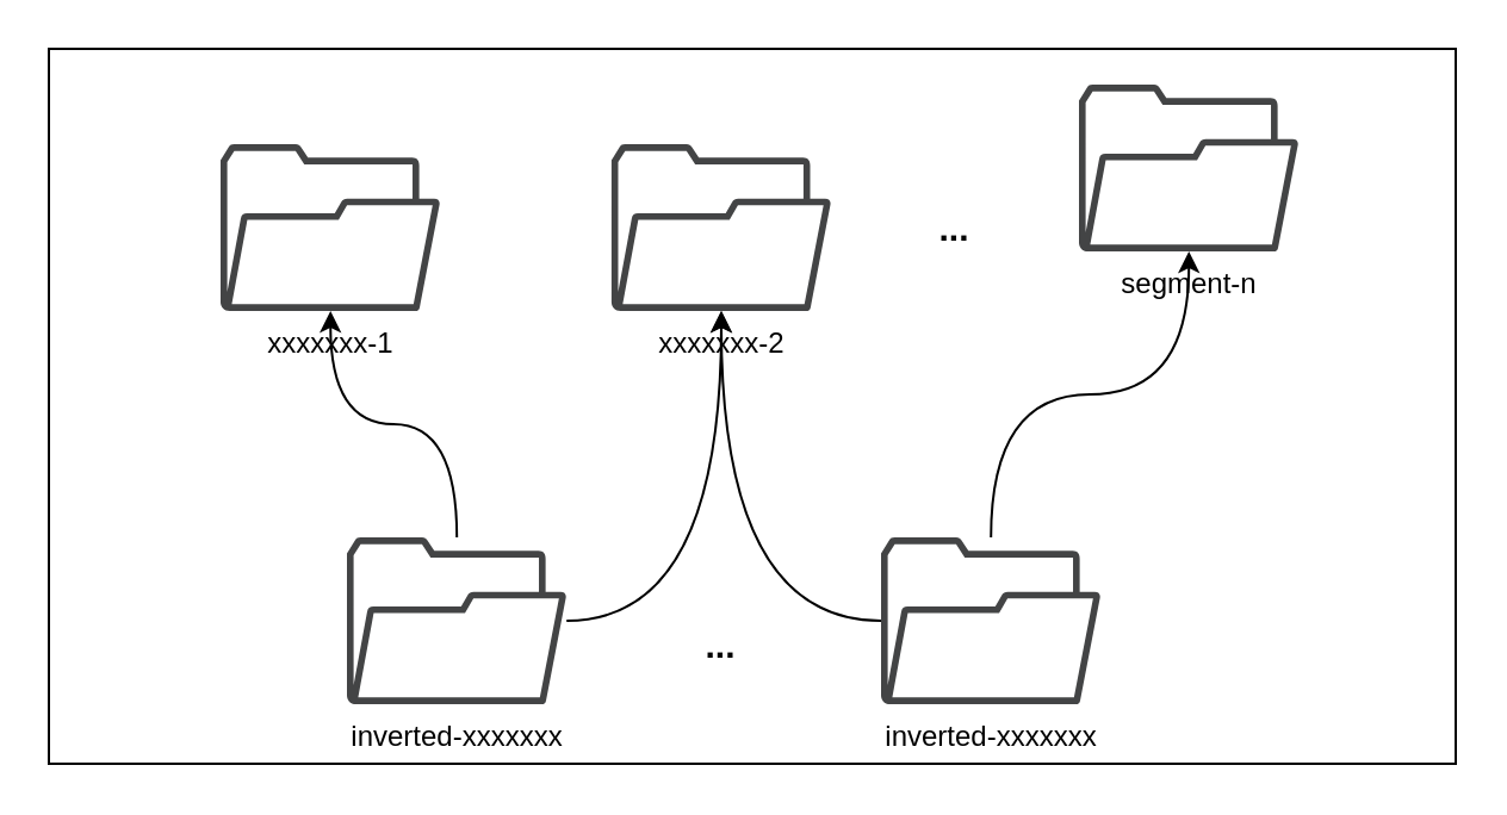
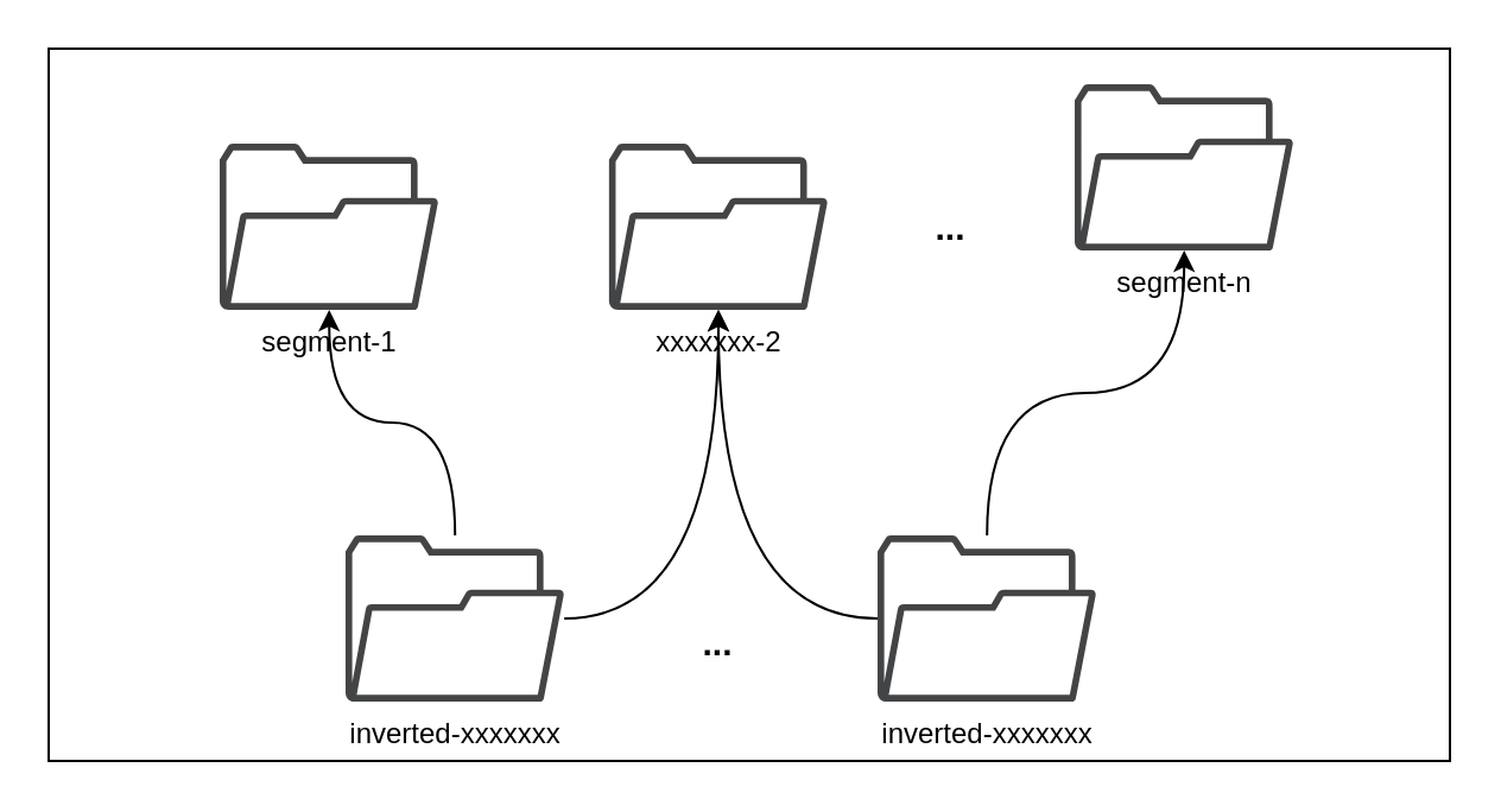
  <mxCell id="0" />
  <mxCell id="1" parent="0" />
  <mxCell id="2" value="" style="rounded=0;whiteSpace=wrap;html=1;" parent="1" vertex="1"><mxGeometry x="20" y="20" width="590" height="300" as="geometry" /></mxCell>
- <mxCell id="3" value="xxxxxxx-1" style="sketch=0;pointerEvents=1;shadow=0;dashed=0;html=1;strokeColor=none;fillColor=#434445;aspect=fixed;labelPosition=center;verticalLabelPosition=bottom;verticalAlign=top;align=center;outlineConnect=0;shape=mxgraph.vvd.folder;" parent="1" vertex="1"><mxGeometry x="92" y="60" width="92.11" height="70" as="geometry" /></mxCell>
+ <mxCell id="3" value="segment-1" style="sketch=0;pointerEvents=1;shadow=0;dashed=0;html=1;strokeColor=none;fillColor=#434445;aspect=fixed;labelPosition=center;verticalLabelPosition=bottom;verticalAlign=top;align=center;outlineConnect=0;shape=mxgraph.vvd.folder;" parent="1" vertex="1"><mxGeometry x="92" y="60" width="92.11" height="70" as="geometry" /></mxCell>
  <mxCell id="4" value="xxxxxxx-2" style="sketch=0;pointerEvents=1;shadow=0;dashed=0;html=1;strokeColor=none;fillColor=#434445;aspect=fixed;labelPosition=center;verticalLabelPosition=bottom;verticalAlign=top;align=center;outlineConnect=0;shape=mxgraph.vvd.folder;" parent="1" vertex="1"><mxGeometry x="255.94" y="60" width="92.11" height="70" as="geometry" /></mxCell>
  <mxCell id="5" value="segment-n" style="sketch=0;pointerEvents=1;shadow=0;dashed=0;html=1;strokeColor=none;fillColor=#434445;aspect=fixed;labelPosition=center;verticalLabelPosition=bottom;verticalAlign=top;align=center;outlineConnect=0;shape=mxgraph.vvd.folder;" parent="1" vertex="1"><mxGeometry x="452" y="35" width="92.11" height="70" as="geometry" /></mxCell>
  <mxCell id="6" style="edgeStyle=orthogonalEdgeStyle;rounded=0;orthogonalLoop=1;jettySize=auto;html=1;curved=1;" parent="1" source="8" target="3" edge="1"><mxGeometry relative="1" as="geometry" /></mxCell>
  <mxCell id="7" style="edgeStyle=orthogonalEdgeStyle;rounded=0;orthogonalLoop=1;jettySize=auto;html=1;curved=1;" parent="1" source="8" target="4" edge="1"><mxGeometry relative="1" as="geometry" /></mxCell>
  <mxCell id="8" value="inverted-xxxxxxx" style="sketch=0;pointerEvents=1;shadow=0;dashed=0;html=1;strokeColor=none;fillColor=#434445;aspect=fixed;labelPosition=center;verticalLabelPosition=bottom;verticalAlign=top;align=center;outlineConnect=0;shape=mxgraph.vvd.folder;" parent="1" vertex="1"><mxGeometry x="145" y="225" width="92.11" height="70" as="geometry" /></mxCell>
  <mxCell id="9" value="&lt;b&gt;&lt;font style=&quot;font-size: 15px;&quot;&gt;...&lt;/font&gt;&lt;/b&gt;" style="text;html=1;align=center;verticalAlign=middle;whiteSpace=wrap;rounded=0;" parent="1" vertex="1"><mxGeometry x="370.06" y="80" width="60" height="30" as="geometry" /></mxCell>
  <mxCell id="10" style="edgeStyle=orthogonalEdgeStyle;rounded=0;orthogonalLoop=1;jettySize=auto;html=1;curved=1;" parent="1" source="12" target="4" edge="1"><mxGeometry relative="1" as="geometry" /></mxCell>
  <mxCell id="11" style="edgeStyle=orthogonalEdgeStyle;rounded=0;orthogonalLoop=1;jettySize=auto;html=1;curved=1;" parent="1" source="12" target="5" edge="1"><mxGeometry relative="1" as="geometry" /></mxCell>
  <mxCell id="12" value="inverted-xxxxxxx" style="sketch=0;pointerEvents=1;shadow=0;dashed=0;html=1;strokeColor=none;fillColor=#434445;aspect=fixed;labelPosition=center;verticalLabelPosition=bottom;verticalAlign=top;align=center;outlineConnect=0;shape=mxgraph.vvd.folder;" parent="1" vertex="1"><mxGeometry x="369" y="225" width="92.11" height="70" as="geometry" /></mxCell>
  <mxCell id="13" value="&lt;b&gt;&lt;font style=&quot;font-size: 15px;&quot;&gt;...&lt;/font&gt;&lt;/b&gt;" style="text;html=1;align=center;verticalAlign=middle;whiteSpace=wrap;rounded=0;" parent="1" vertex="1"><mxGeometry x="272" y="255" width="60" height="30" as="geometry" /></mxCell>
